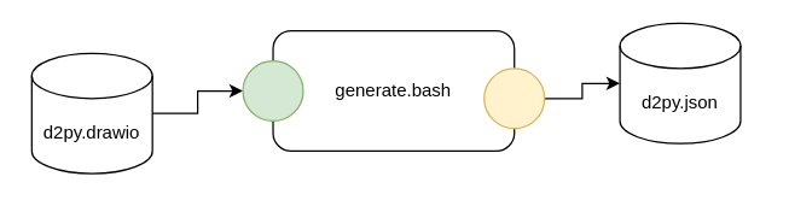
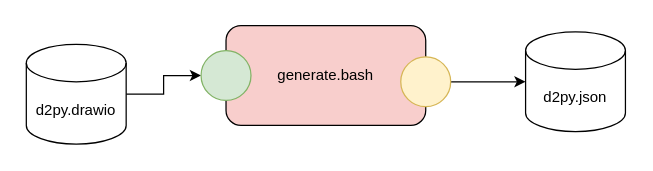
  <mxCell id="0" />
  <mxCell id="1" parent="0" />
  <mxCell id="2" style="edgeStyle=orthogonalEdgeStyle;rounded=0;orthogonalLoop=1;jettySize=auto;html=1;exitX=1;exitY=0.5;exitDx=0;exitDy=0;exitPerimeter=0;entryX=0;entryY=0.5;entryDx=0;entryDy=0;" edge="1" parent="1" source="3" target="5"><mxGeometry relative="1" as="geometry" /></mxCell>
  <mxCell id="3" value="d2py.drawio" style="shape=cylinder3;whiteSpace=wrap;html=1;boundedLbl=1;backgroundOutline=1;size=15;" vertex="1" parent="1"><mxGeometry x="20" y="35" width="80" height="80" as="geometry" /></mxCell>
- <mxCell id="4" value="generate.bash" style="rounded=1;whiteSpace=wrap;html=1;" vertex="1" parent="1"><mxGeometry x="180" y="20" width="160" height="80" as="geometry" /></mxCell>
+ <mxCell id="4" value="generate.bash" style="rounded=1;whiteSpace=wrap;html=1;fillColor=#f8cecc;" vertex="1" parent="1"><mxGeometry x="180" y="20" width="160" height="80" as="geometry" /></mxCell>
  <mxCell id="5" value="" style="ellipse;whiteSpace=wrap;html=1;aspect=fixed;fillColor=#d5e8d4;strokeColor=#82b366;" vertex="1" parent="1"><mxGeometry x="160" y="40" width="40" height="40" as="geometry" /></mxCell>
  <mxCell id="6" style="edgeStyle=orthogonalEdgeStyle;rounded=0;orthogonalLoop=1;jettySize=auto;html=1;exitX=1;exitY=0.5;exitDx=0;exitDy=0;entryX=0;entryY=0.5;entryDx=0;entryDy=0;entryPerimeter=0;" edge="1" parent="1" source="7" target="8"><mxGeometry relative="1" as="geometry" /></mxCell>
  <mxCell id="7" value="" style="ellipse;whiteSpace=wrap;html=1;aspect=fixed;fillColor=#fff2cc;strokeColor=#d6b656;" vertex="1" parent="1"><mxGeometry x="320" y="45" width="40" height="40" as="geometry" /></mxCell>
- <mxCell id="8" value="d2py.json" style="shape=cylinder3;whiteSpace=wrap;html=1;boundedLbl=1;backgroundOutline=1;size=15;" vertex="1" parent="1"><mxGeometry x="410" y="15" width="80" height="80" as="geometry" /></mxCell>
+ <mxCell id="8" value="d2py.json" style="shape=cylinder3;whiteSpace=wrap;html=1;boundedLbl=1;backgroundOutline=1;size=15;" vertex="1" parent="1"><mxGeometry x="420" y="25" width="80" height="80" as="geometry" /></mxCell>
